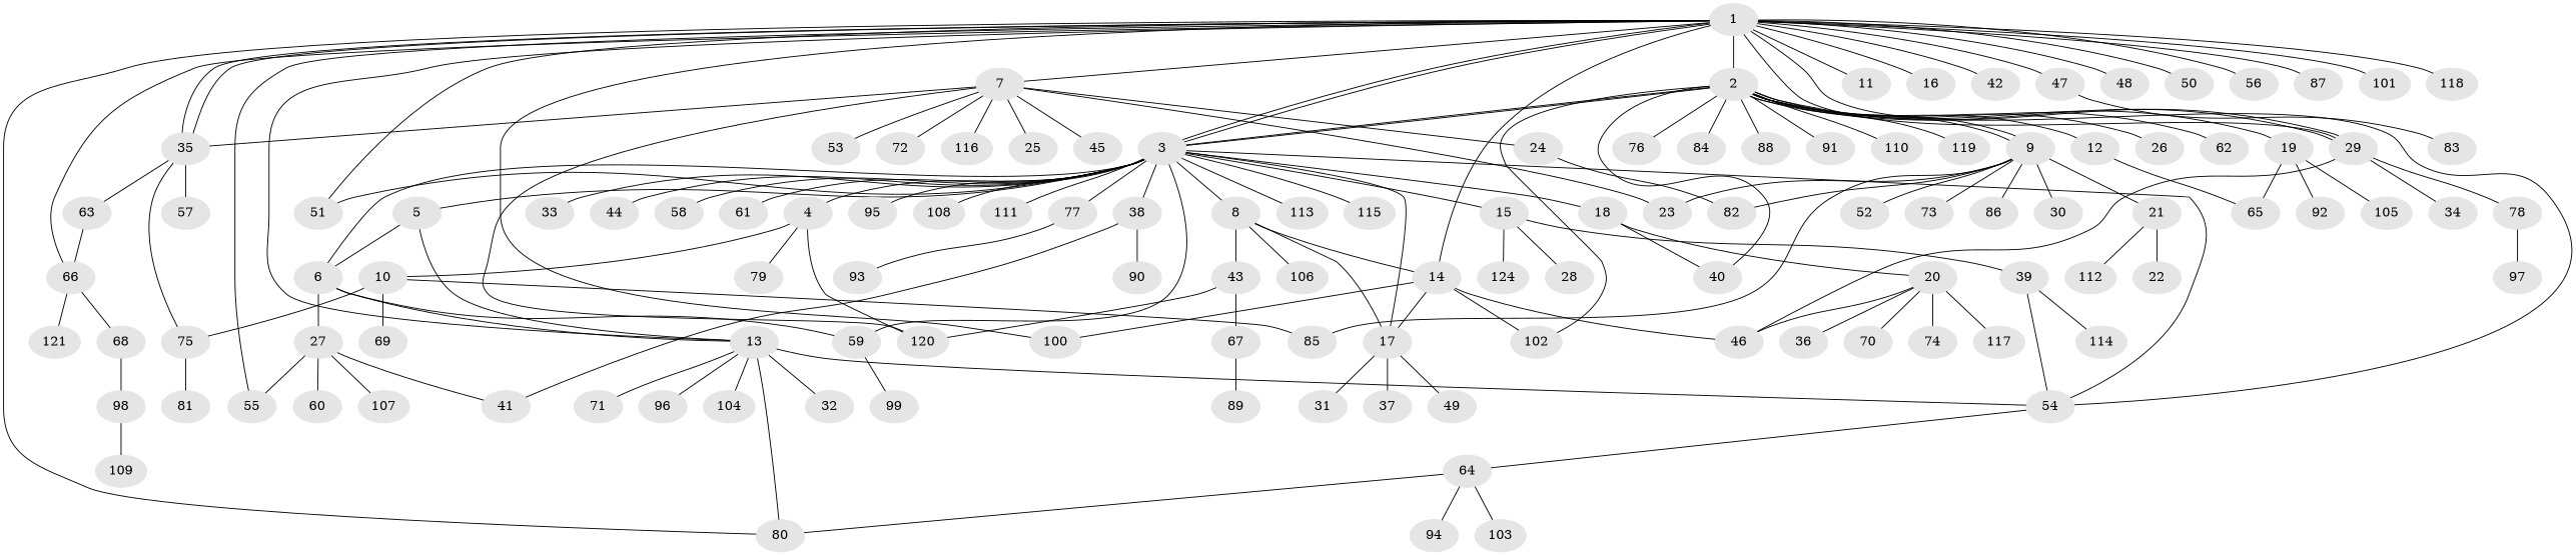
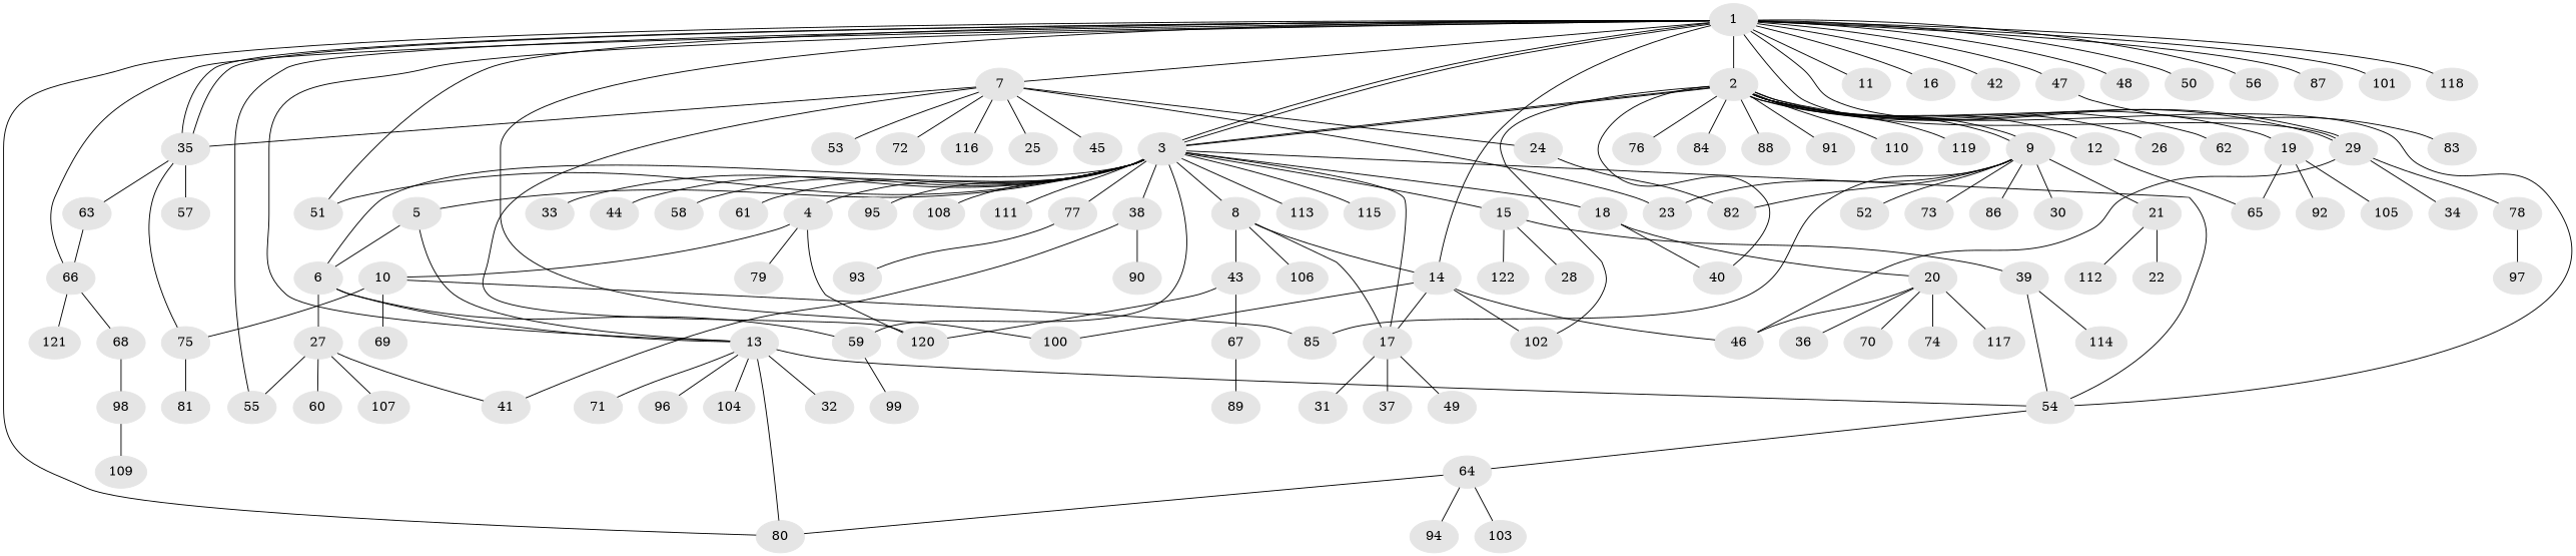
  graph {
    node [color=gray90 style=filled]
    1
    2
    3
    7
    11
    13
    14
    16
    29
    35
    42
    47
    48
    50
    51
    54
    55
    56
    66
    80
    87
    100
    101
    118
    9
    12
    19
    26
    40
    62
    76
    84
    88
    91
    102
    110
    119
    4
    5
    6
    8
    15
    17
    18
    33
    38
    44
    58
    59
    61
    77
    95
    108
    111
    113
    115
    120
    23
    24
    25
    45
    53
    72
    116
    32
    71
    96
    104
    46
    34
    78
    75
    57
    63
    83
    64
    68
    121
    21
    30
    52
    73
    82
    85
    86
    65
    92
    105
    10
    79
    27
    43
    106
    28
    39
-   122 [label=124]
+   122
    31
    37
    49
    20
    41
    90
    99
    93
    69
    60
    107
    67
    22
    112
    81
    114
    36
    70
    74
    117
    97
    89
    94
    103
    98
    109
    1 -- 2
    1 -- 3
    1 -- 3
    1 -- 7
    1 -- 11
    1 -- 13
    1 -- 14
    1 -- 16
    1 -- 29
    1 -- 35
    1 -- 35
    1 -- 42
    1 -- 47
    1 -- 48
    1 -- 50
    1 -- 51
    1 -- 54
    1 -- 55
    1 -- 56
    1 -- 66
    1 -- 80
    1 -- 87
    1 -- 100
    1 -- 101
    1 -- 118
    2 -- 3
    2 -- 3
    2 -- 29
    2 -- 29
    2 -- 9
    2 -- 9
    2 -- 12
    2 -- 19
    2 -- 26
    2 -- 40
    2 -- 62
    2 -- 76
    2 -- 84
    2 -- 88
    2 -- 91
    2 -- 102
    2 -- 110
    2 -- 119
    3 -- 51
    3 -- 54
    3 -- 4
    3 -- 5
    3 -- 6
    3 -- 8
    3 -- 15
    3 -- 17
    3 -- 18
    3 -- 33
    3 -- 38
    3 -- 44
    3 -- 58
    3 -- 59
    3 -- 61
    3 -- 77
    3 -- 95
    3 -- 108
    3 -- 111
    3 -- 113
    3 -- 115
    7 -- 35
    7 -- 120
    7 -- 23
    7 -- 24
    7 -- 25
    7 -- 45
    7 -- 53
    7 -- 72
    7 -- 116
    13 -- 54
    13 -- 80
    13 -- 32
    13 -- 71
    13 -- 96
    13 -- 104
    14 -- 100
    14 -- 102
    14 -- 17
    14 -- 46
    29 -- 46
    29 -- 34
    29 -- 78
    35 -- 75
    35 -- 57
    35 -- 63
    47 -- 83
    54 -- 64
    66 -- 68
    66 -- 121
    9 -- 23
    9 -- 21
    9 -- 30
    9 -- 52
    9 -- 73
    9 -- 82
    9 -- 85
    9 -- 86
    12 -- 65
    19 -- 65
    19 -- 92
    19 -- 105
    4 -- 120
    4 -- 10
    4 -- 79
    5 -- 13
    5 -- 6
    6 -- 13
    6 -- 59
    6 -- 27
    8 -- 14
    8 -- 17
    8 -- 43
    8 -- 106
    15 -- 28
    15 -- 39
    15 -- 122
    17 -- 31
    17 -- 37
    17 -- 49
    18 -- 40
    18 -- 20
    38 -- 41
    38 -- 90
    59 -- 99
    77 -- 93
    24 -- 82
    78 -- 97
    75 -- 81
    63 -- 66
    64 -- 80
    64 -- 94
    64 -- 103
    68 -- 98
    21 -- 22
    21 -- 112
    10 -- 75
    10 -- 85
    10 -- 69
    27 -- 55
    27 -- 41
    27 -- 60
    27 -- 107
    43 -- 120
    43 -- 67
    39 -- 54
    39 -- 114
    20 -- 46
    20 -- 36
    20 -- 70
    20 -- 74
    20 -- 117
    67 -- 89
    98 -- 109
  }
